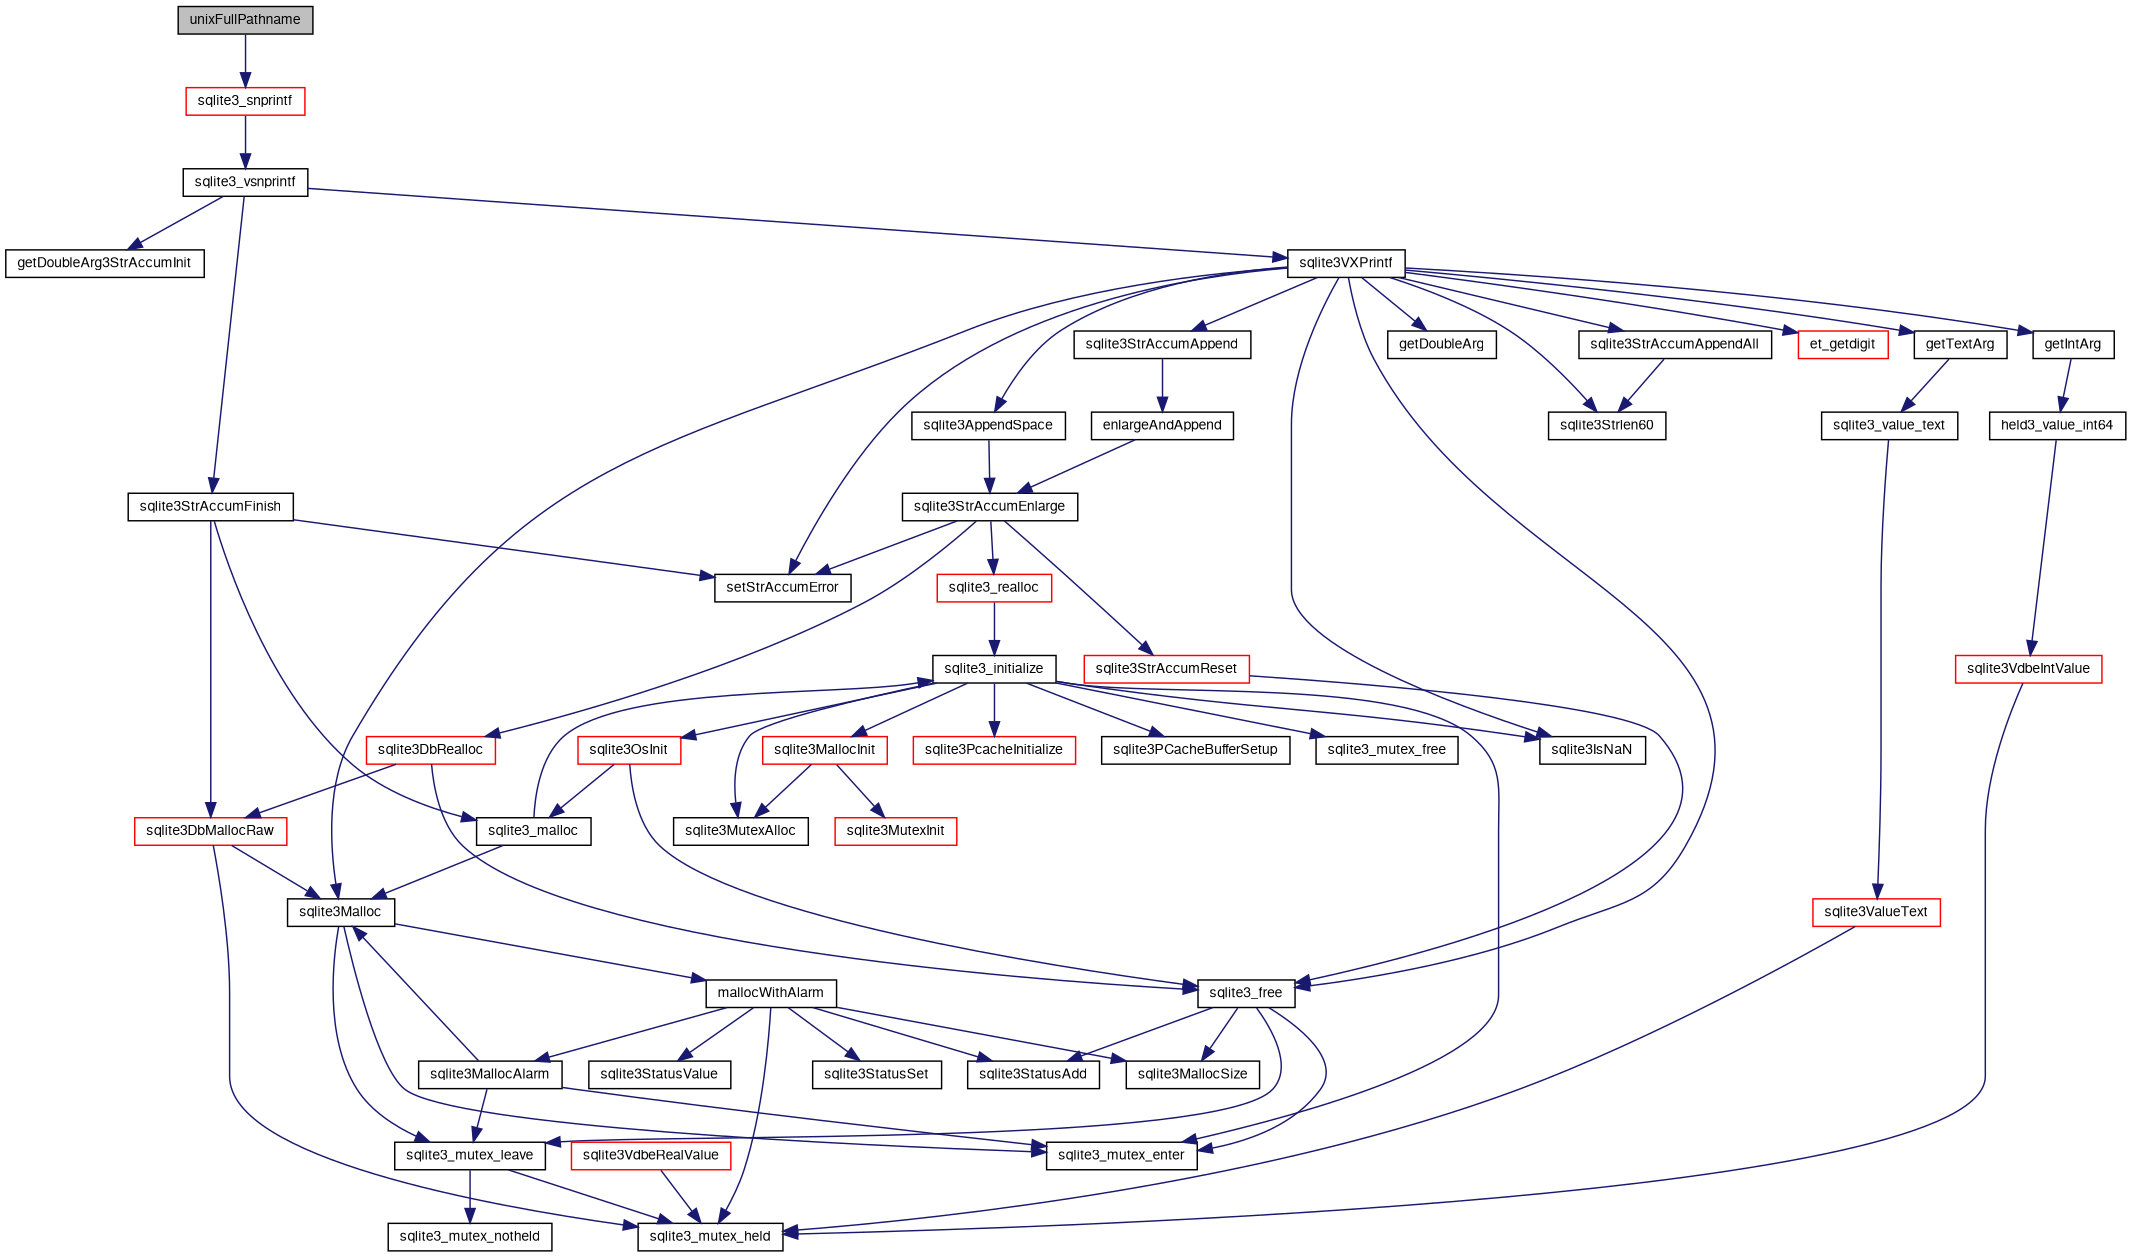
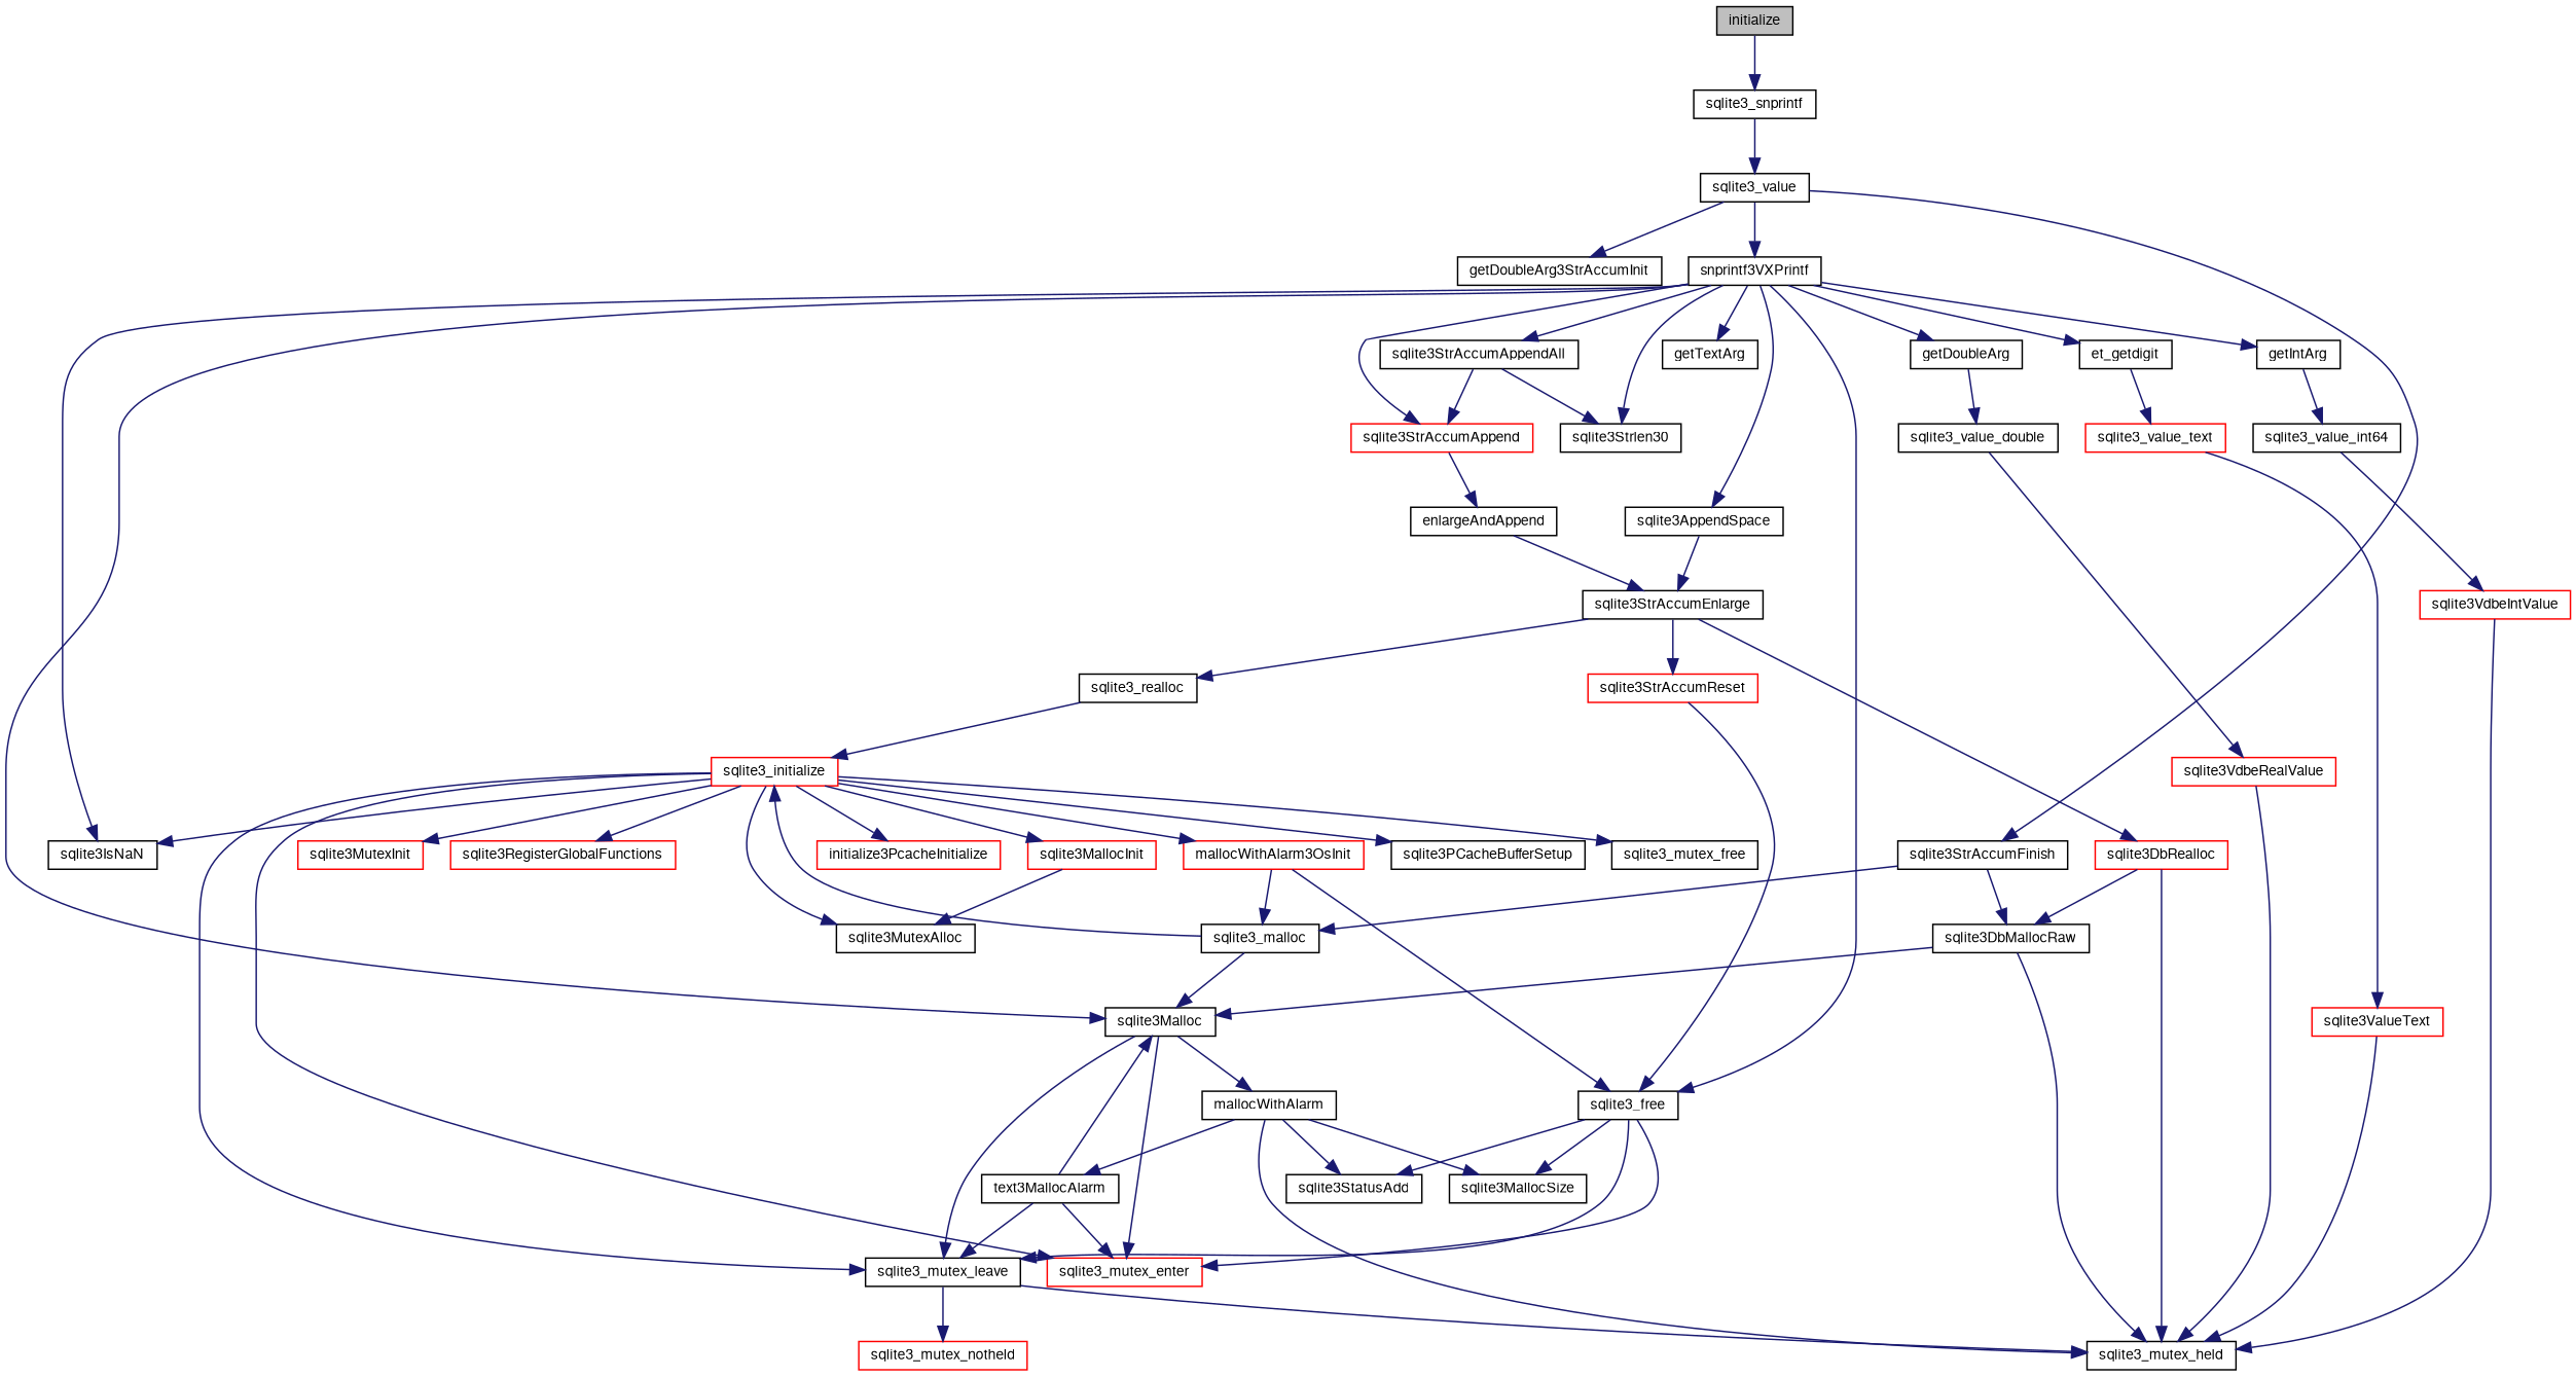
  digraph {
    rankdir=TB
    node [color=black fillcolor=white fontname=FreeSans fontsize=10 shape=record style=filled]
    edge [color=midnightblue fontname=FreeSans fontsize=10 labelfontname=FreeSans labelfontsize=10 style=solid]
-   n1 [fillcolor=grey75 fontcolor=black height=0.2 label=unixFullPathname width=0.4]
-   n2 [color=red height=0.2 label=sqlite3_snprintf width=0.4]
-   n3 [height=0.2 label=sqlite3_vsnprintf width=0.4]
+   n1 [fillcolor=grey75 fontcolor=black height=0.2 label=initialize width=0.4]
+   n2 [height=0.2 label=sqlite3_snprintf width=0.4]
+   n3 [height=0.2 label=sqlite3_value width=0.4]
    n4 [height=0.2 label=getDoubleArg3StrAccumInit width=0.4]
-   n5 [height=0.2 label=sqlite3VXPrintf width=0.4]
+   n5 [height=0.2 label=snprintf3VXPrintf width=0.4]
    n6 [height=0.2 label=sqlite3StrAccumFinish width=0.4]
-   n7 [height=0.2 label=sqlite3StrAccumAppend width=0.4]
-   n8 [height=0.2 label=setStrAccumError width=0.4]
+   n7 [color=red height=0.2 label=sqlite3StrAccumAppend width=0.4]
    n9 [height=0.2 label=sqlite3_free width=0.4]
    n10 [height=0.2 label=sqlite3Malloc width=0.4]
    n11 [height=0.2 label=sqlite3IsNaN width=0.4]
    n12 [height=0.2 label=getIntArg width=0.4]
    n13 [height=0.2 label=getDoubleArg width=0.4]
-   n14 [height=0.2 label=sqlite3Strlen60 width=0.4]
-   n15 [color=red height=0.2 label=et_getdigit width=0.4]
+   n14 [height=0.2 label=sqlite3Strlen30 width=0.4]
+   n15 [height=0.2 label=et_getdigit width=0.4]
    n16 [height=0.2 label=getTextArg width=0.4]
    n17 [height=0.2 label=sqlite3StrAccumAppendAll width=0.4]
    n18 [height=0.2 label=sqlite3AppendSpace width=0.4]
-   n19 [color=red height=0.2 label=sqlite3DbMallocRaw width=0.4]
+   n19 [height=0.2 label=sqlite3DbMallocRaw width=0.4]
    n20 [height=0.2 label=sqlite3_malloc width=0.4]
    n21 [height=0.2 label=enlargeAndAppend width=0.4]
-   n22 [height=0.2 label=sqlite3_mutex_enter width=0.4]
+   n22 [color=red height=0.2 label=sqlite3_mutex_enter width=0.4]
    n23 [height=0.2 label=sqlite3StatusAdd width=0.4]
    n24 [height=0.2 label=sqlite3MallocSize width=0.4]
    n25 [height=0.2 label=sqlite3_mutex_leave width=0.4]
    n26 [height=0.2 label=mallocWithAlarm width=0.4]
-   n27 [height=0.2 label=held3_value_int64 width=0.4]
-   n29 [height=0.2 label=sqlite3_value_text width=0.4]
+   n27 [height=0.2 label=sqlite3_value_int64 width=0.4]
+   n28 [height=0.2 label=sqlite3_value_double width=0.4]
+   n29 [color=red height=0.2 label=sqlite3_value_text width=0.4]
    n30 [height=0.2 label=sqlite3StrAccumEnlarge width=0.4]
    n31 [color=red height=0.2 label=sqlite3StrAccumReset width=0.4]
    n32 [color=red height=0.2 label=sqlite3DbRealloc width=0.4]
-   n33 [color=red height=0.2 label=sqlite3_realloc width=0.4]
+   n33 [height=0.2 label=sqlite3_realloc width=0.4]
    n34 [height=0.2 label=sqlite3_mutex_held width=0.4]
-   n35 [height=0.2 label=sqlite3_initialize width=0.4]
-   n36 [height=0.2 label=sqlite3_mutex_notheld width=0.4]
-   n37 [height=0.2 label=sqlite3StatusSet width=0.4]
-   n38 [height=0.2 label=sqlite3StatusValue width=0.4]
-   n39 [height=0.2 label=sqlite3MallocAlarm width=0.4]
+   n35 [color=red height=0.2 label=sqlite3_initialize width=0.4]
+   n36 [color=red height=0.2 label=sqlite3_mutex_notheld width=0.4]
+   n39 [height=0.2 label=text3MallocAlarm width=0.4]
    n40 [color=red height=0.2 label=sqlite3MutexInit width=0.4]
    n41 [height=0.2 label=sqlite3MutexAlloc width=0.4]
    n42 [color=red height=0.2 label=sqlite3MallocInit width=0.4]
-   n44 [color=red height=0.2 label=sqlite3PcacheInitialize width=0.4]
-   n45 [color=red height=0.2 label=sqlite3OsInit width=0.4]
+   n43 [color=red height=0.2 label=sqlite3RegisterGlobalFunctions width=0.4]
+   n44 [color=red height=0.2 label=initialize3PcacheInitialize width=0.4]
+   n45 [color=red height=0.2 label=mallocWithAlarm3OsInit width=0.4]
    n46 [height=0.2 label=sqlite3PCacheBufferSetup width=0.4]
    n47 [height=0.2 label=sqlite3_mutex_free width=0.4]
    n48 [color=red height=0.2 label=sqlite3VdbeIntValue width=0.4]
    n49 [color=red height=0.2 label=sqlite3VdbeRealValue width=0.4]
    n50 [color=red height=0.2 label=sqlite3ValueText width=0.4]
    n1 -> n2
    n2 -> n3
    n3 -> n4
    n3 -> n5
    n3 -> n6
    n5 -> n7
-   n5 -> n8
    n5 -> n9
    n5 -> n10
    n5 -> n11
    n5 -> n12
    n5 -> n13
    n5 -> n14
    n5 -> n15
    n5 -> n16
    n5 -> n17
    n5 -> n18
-   n6 -> n8
    n6 -> n19
    n6 -> n20
    n7 -> n21
    n9 -> n22
    n9 -> n23
    n9 -> n24
    n9 -> n25
    n10 -> n22
    n10 -> n25
    n10 -> n26
    n12 -> n27
-   n16 -> n29
+   n13 -> n28
+   n15 -> n29
+   n17 -> n7
    n17 -> n14
    n18 -> n30
    n19 -> n10
    n19 -> n34
    n20 -> n10
    n20 -> n35
    n21 -> n30
    n25 -> n34
    n25 -> n36
    n26 -> n23
    n26 -> n24
    n26 -> n34
-   n26 -> n37
-   n26 -> n38
    n26 -> n39
    n27 -> n48
+   n28 -> n49
    n29 -> n50
-   n30 -> n8
    n30 -> n31
    n30 -> n32
    n30 -> n33
    n31 -> n9
    n32 -> n19
-   n32 -> n9
+   n32 -> n34
    n33 -> n35
    n35 -> n11
    n35 -> n22
-   n42 -> n40
+   n35 -> n25
+   n35 -> n40
    n35 -> n41
    n35 -> n42
+   n35 -> n43
    n35 -> n44
    n35 -> n45
    n35 -> n46
    n35 -> n47
    n39 -> n10
    n39 -> n22
    n39 -> n25
    n42 -> n41
    n45 -> n9
    n45 -> n20
    n48 -> n34
    n49 -> n34
    n50 -> n34
  }
